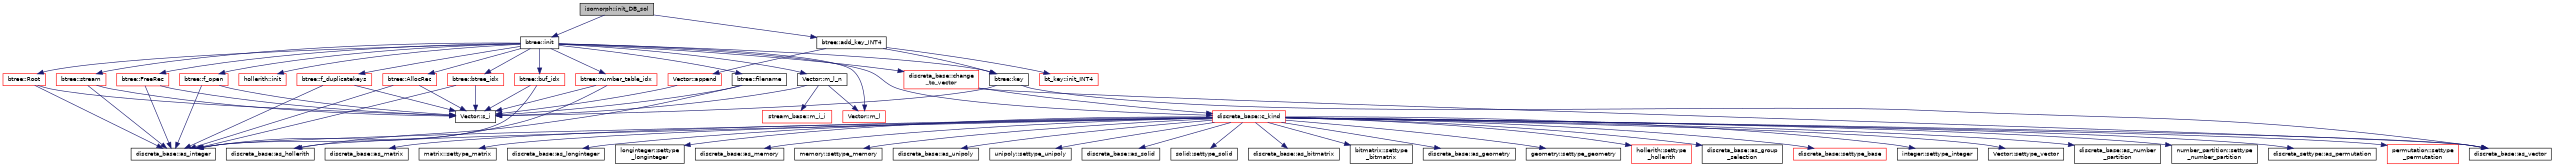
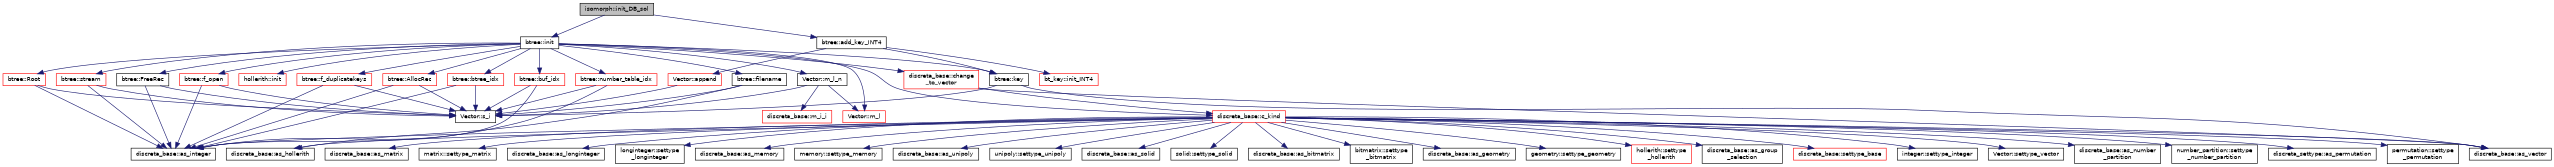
  digraph {
    rankdir=TB
    node [color=black fillcolor=white fontname=Helvetica fontsize=10 shape=record style=filled]
    edge [color=midnightblue fontname=Helvetica fontsize=10 labelfontname=Helvetica labelfontsize=10 style=solid]
    n1 [fillcolor=grey75 fontcolor=black height=0.2 label="isomorph::init_DB_sol" width=0.4]
    n2 [height=0.2 label="btree::init" width=0.4]
    n3 [height=0.2 label="btree::add_key_INT4" width=0.4]
    n4 [height=0.2 label="Vector::m_l_n" width=0.4]
    n5 [color=red height=0.2 label="Vector::m_l" width=0.4]
    n6 [color=red height=0.2 label="discreta_base::c_kind" width=0.4]
    n7 [color=red height=0.2 label="btree::f_duplicatekeys" width=0.4]
    n8 [height=0.2 label="btree::key" width=0.4]
    n9 [color=red height=0.2 label="discreta_base::change\l_to_vector" width=0.4]
    n10 [height=0.2 label="btree::filename" width=0.4]
    n11 [color=red height=0.2 label="hollerith::init" width=0.4]
    n12 [color=red height=0.2 label="btree::f_open" width=0.4]
    n13 [color=red height=0.2 label="btree::stream" width=0.4]
    n14 [color=red height=0.2 label="btree::buf_idx" width=0.4]
    n15 [color=red height=0.2 label="btree::Root" width=0.4]
-   n16 [color=red height=0.2 label="btree::FreeRec" width=0.4]
+   n16 [height=0.2 label="btree::FreeRec" width=0.4]
    n17 [color=red height=0.2 label="btree::AllocRec" width=0.4]
    n18 [color=red height=0.2 label="btree::btree_idx" width=0.4]
    n19 [color=red height=0.2 label="btree::number_table_idx" width=0.4]
    n20 [color=red height=0.2 label="bt_key::init_INT4" width=0.4]
    n21 [color=red height=0.2 label="Vector::append" width=0.4]
    n22 [height=0.2 label="Vector::s_i" width=0.4]
-   n23 [color=red height=0.2 label="stream_base::m_i_i" width=0.4]
+   n23 [color=red height=0.2 label="discreta_base::m_i_i" width=0.4]
    n24 [color=red height=0.2 label="discreta_base::settype_base" width=0.4]
    n25 [height=0.2 label="discreta_base::as_integer" width=0.4]
    n26 [height=0.2 label="integer::settype_integer" width=0.4]
    n27 [height=0.2 label="discreta_base::as_vector" width=0.4]
    n28 [height=0.2 label="Vector::settype_vector" width=0.4]
    n29 [height=0.2 label="discreta_base::as_number\l_partition" width=0.4]
    n30 [height=0.2 label="number_partition::settype\l_number_partition" width=0.4]
    n31 [height=0.2 label="discreta_settype::as_permutation" width=0.4]
-   n32 [color=red height=0.2 label="permutation::settype\l_permutation" width=0.4]
+   n32 [height=0.2 label="permutation::settype\l_permutation" width=0.4]
    n33 [height=0.2 label="discreta_base::as_matrix" width=0.4]
    n34 [height=0.2 label="matrix::settype_matrix" width=0.4]
    n35 [height=0.2 label="discreta_base::as_longinteger" width=0.4]
    n36 [height=0.2 label="longinteger::settype\l_longinteger" width=0.4]
    n37 [height=0.2 label="discreta_base::as_memory" width=0.4]
    n38 [height=0.2 label="memory::settype_memory" width=0.4]
    n39 [height=0.2 label="discreta_base::as_unipoly" width=0.4]
    n40 [height=0.2 label="unipoly::settype_unipoly" width=0.4]
    n41 [height=0.2 label="discreta_base::as_solid" width=0.4]
    n42 [height=0.2 label="solid::settype_solid" width=0.4]
    n43 [height=0.2 label="discreta_base::as_bitmatrix" width=0.4]
    n44 [height=0.2 label="bitmatrix::settype\l_bitmatrix" width=0.4]
    n45 [height=0.2 label="discreta_base::as_geometry" width=0.4]
    n46 [height=0.2 label="geometry::settype_geometry" width=0.4]
    n47 [height=0.2 label="discreta_base::as_hollerith" width=0.4]
    n48 [color=red height=0.2 label="hollerith::settype\l_hollerith" width=0.4]
    n49 [height=0.2 label="discreta_base::as_group\l_selection" width=0.4]
    n1 -> n2
    n1 -> n3
    n2 -> n4
    n2 -> n5
    n2 -> n6
    n2 -> n7
    n2 -> n8
    n2 -> n9
    n2 -> n10
    n2 -> n11
    n2 -> n12
    n2 -> n13
    n2 -> n14
    n2 -> n15
    n2 -> n16
    n2 -> n17
    n2 -> n18
    n2 -> n19
    n3 -> n8
    n3 -> n20
    n3 -> n21
    n4 -> n5
    n4 -> n22
    n4 -> n23
    n6 -> n24
    n6 -> n25
    n6 -> n26
    n6 -> n27
    n6 -> n28
    n6 -> n29
    n6 -> n30
    n6 -> n31
    n6 -> n32
    n6 -> n33
    n6 -> n34
    n6 -> n35
    n6 -> n36
    n6 -> n37
    n6 -> n38
    n6 -> n39
    n6 -> n40
    n6 -> n41
    n6 -> n42
    n6 -> n43
    n6 -> n44
    n6 -> n45
    n6 -> n46
    n6 -> n47
    n6 -> n48
    n6 -> n49
    n7 -> n22
    n7 -> n25
    n8 -> n22
    n8 -> n27
    n9 -> n6
    n9 -> n27
    n10 -> n22
    n10 -> n47
    n12 -> n22
    n12 -> n25
    n13 -> n22
    n13 -> n25
    n14 -> n22
    n14 -> n25
    n15 -> n22
    n15 -> n25
    n16 -> n22
    n16 -> n25
    n17 -> n22
    n17 -> n25
    n18 -> n22
    n18 -> n25
    n19 -> n22
    n19 -> n25
    n21 -> n22
  }
